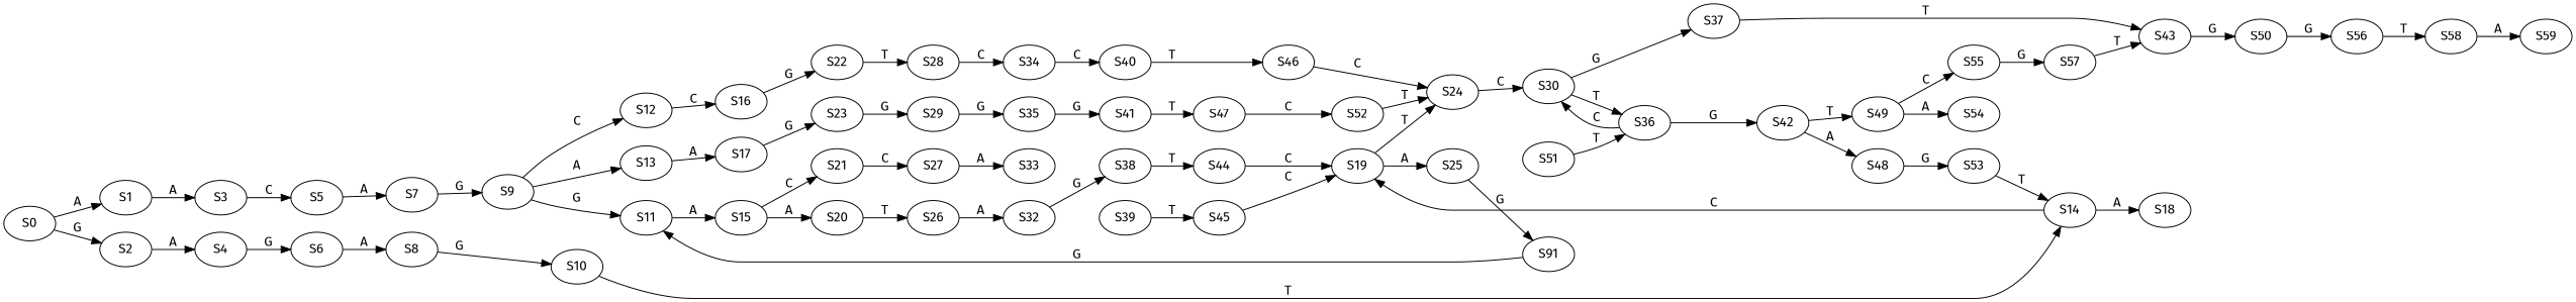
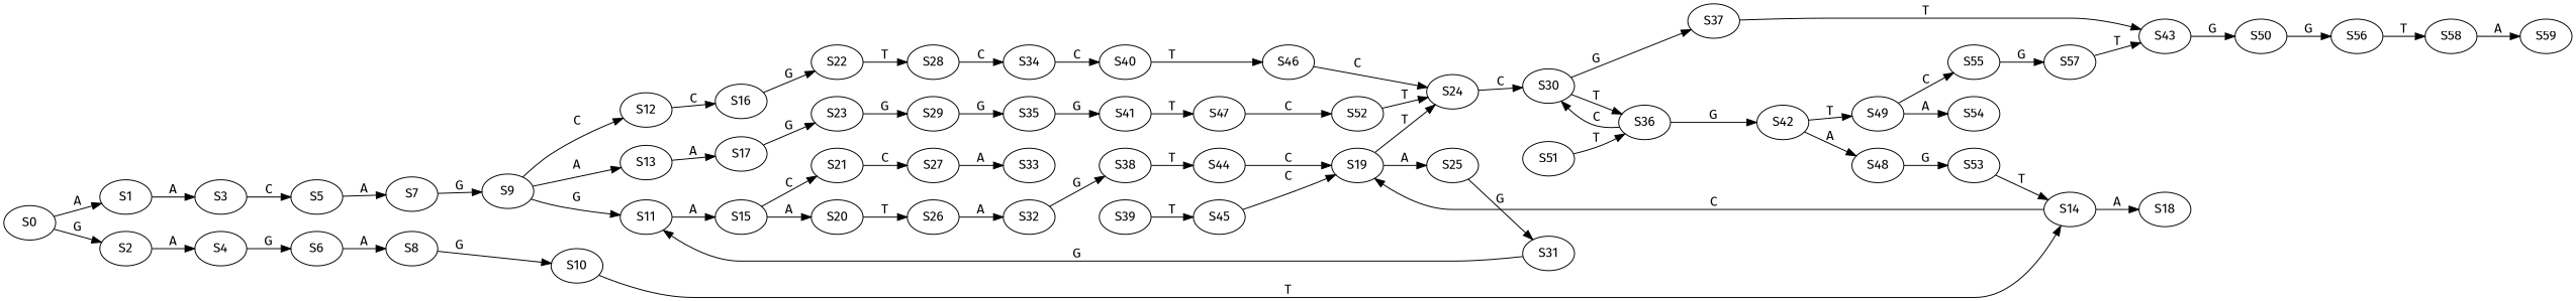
  strict digraph {
    fontname="Fira Sans"
    rankdir=LR
    node [fontname="Fira Sans"]
    edge [fontname="Fira Sans"]
    S0
    S1
    S2
    S3
    S4
    S5
    S6
    S7
    S8
    S9
    S10
    S11
    S12
    S13
    S14
    S15
    S16
    S17
    S18
    S19
    S20
    S21
    S22
    S23
    S24
    S25
    S26
    S27
    S28
    S29
    S30
-   S31 [label=S91]
+   S31
    S32
    S33
    S34
    S35
    S36
    S37
    S38
    S40
    S41
    S42
    S43
    S44
    S39
    S45
    S46
    S47
    S48
    S49
    S50
    S52
    S53
    S54
    S55
    S56
    S51
    S57
    S58
    S59
    S0 -> S1 [label=A]
    S0 -> S2 [label=G]
    S1 -> S3 [label=A]
    S2 -> S4 [label=A]
    S3 -> S5 [label=C]
    S4 -> S6 [label=G]
    S5 -> S7 [label=A]
    S6 -> S8 [label=A]
    S7 -> S9 [label=G]
    S8 -> S10 [label=G]
    S9 -> S11 [label=G]
    S9 -> S12 [label=C]
    S9 -> S13 [label=A]
    S10 -> S14 [label=T]
    S11 -> S15 [label=A]
    S12 -> S16 [label=C]
    S13 -> S17 [label=A]
    S14 -> S18 [label=A]
    S14 -> S19 [label=C]
    S15 -> S20 [label=A]
    S15 -> S21 [label=C]
    S16 -> S22 [label=G]
    S17 -> S23 [label=G]
    S19 -> S24 [label=T]
    S19 -> S25 [label=A]
    S20 -> S26 [label=T]
    S21 -> S27 [label=C]
    S22 -> S28 [label=T]
    S23 -> S29 [label=G]
    S24 -> S30 [label=C]
    S25 -> S31 [label=G]
    S26 -> S32 [label=A]
    S27 -> S33 [label=A]
    S28 -> S34 [label=C]
    S29 -> S35 [label=G]
    S30 -> S36 [label=T]
    S30 -> S37 [label=G]
    S31 -> S11 [label=G]
    S32 -> S38 [label=G]
    S34 -> S40 [label=C]
    S35 -> S41 [label=G]
    S36 -> S30 [label=C]
    S36 -> S42 [label=G]
    S37 -> S43 [label=T]
    S38 -> S44 [label=T]
    S40 -> S46 [label=T]
    S41 -> S47 [label=T]
    S42 -> S48 [label=A]
    S42 -> S49 [label=T]
    S43 -> S50 [label=G]
    S44 -> S19 [label=C]
    S39 -> S45 [label=T]
    S45 -> S19 [label=C]
    S46 -> S24 [label=C]
    S47 -> S52 [label=C]
    S48 -> S53 [label=G]
    S49 -> S54 [label=A]
    S49 -> S55 [label=C]
    S50 -> S56 [label=G]
    S52 -> S24 [label=T]
    S53 -> S14 [label=T]
    S55 -> S57 [label=G]
    S56 -> S58 [label=T]
    S51 -> S36 [label=T]
    S57 -> S43 [label=T]
    S58 -> S59 [label=A]
  }
